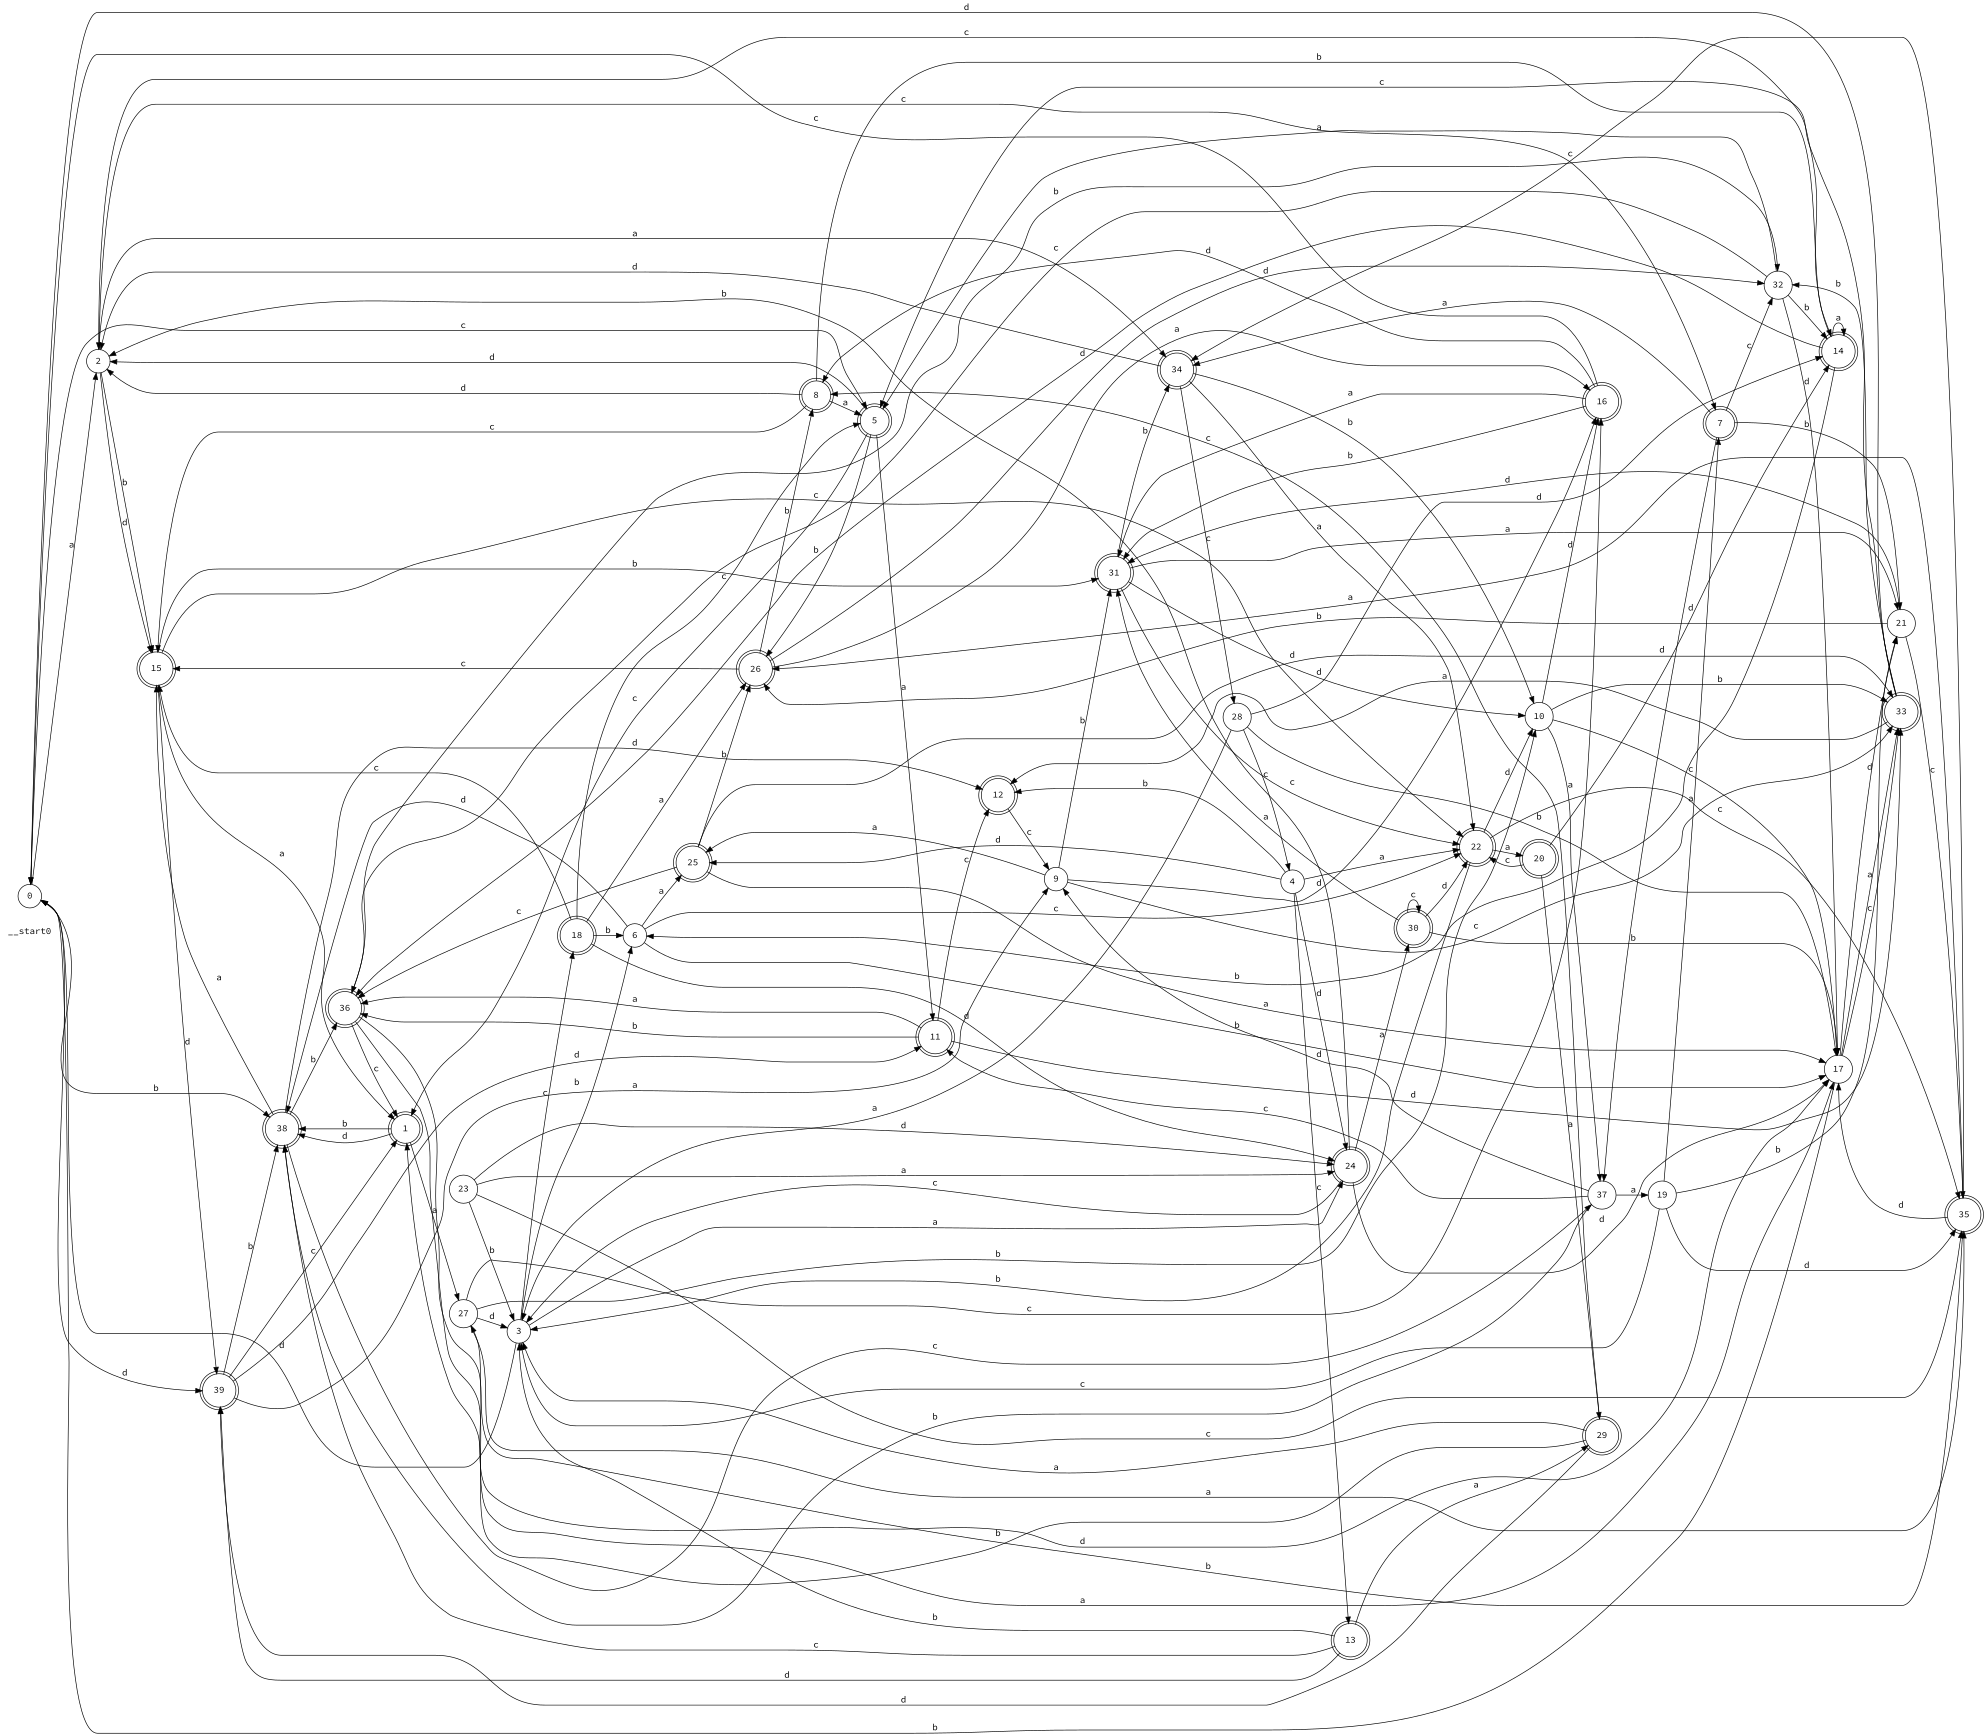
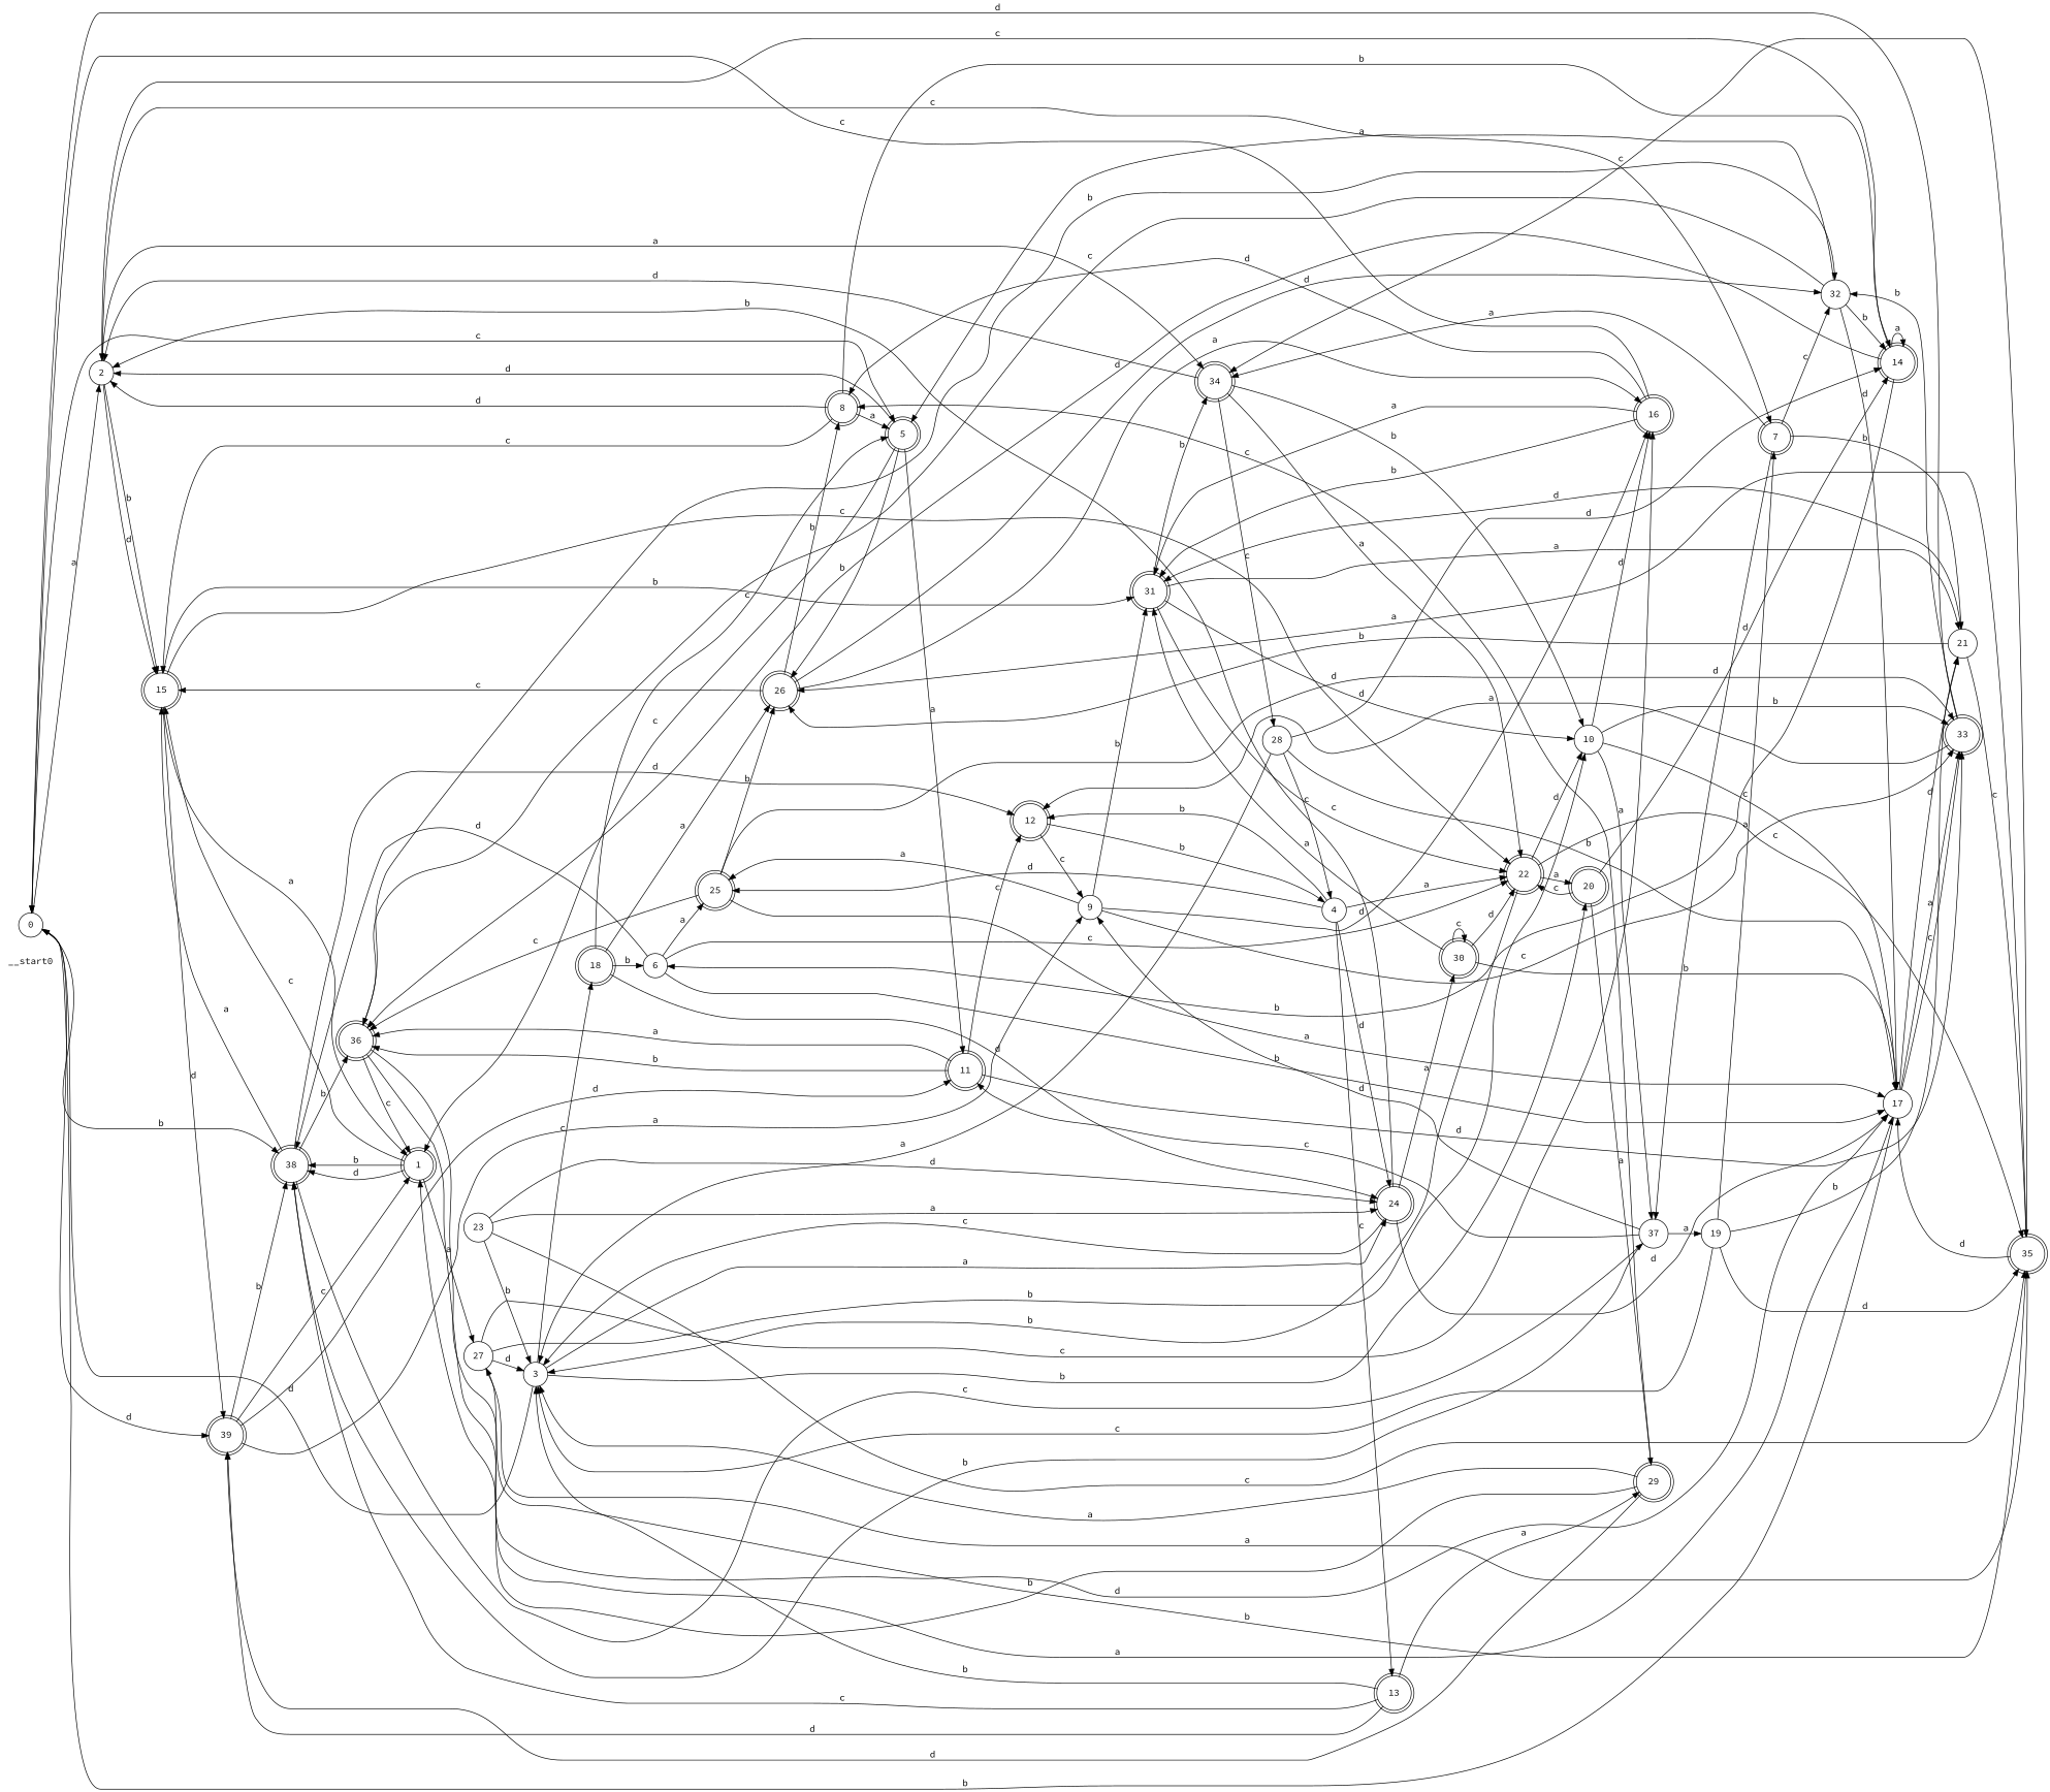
  digraph {
    fontname="Source Code Pro"
    rankdir=LR
    node [fontname="Source Code Pro" shape=doublecircle color=black fillcolor=white style="rounded,filled"]
    edge [fontname="Source Code Pro"]
    __start0 [shape=none color="" fillcolor="" style=""]
    n2 [label=0 shape=circle style=filled]
    n3 [label=2 shape=circle style=filled]
    n4 [label=5]
    n5 [label=38]
    n6 [label=39]
    n7 [label=15]
    n8 [label=7]
    n9 [label=34]
    n10 [label=1]
    n11 [label=11]
    n12 [label=26]
    n13 [label=12]
    n14 [label=37 shape=circle style=filled]
    n15 [label=36]
    n16 [label=9 shape=circle style=filled]
    n17 [label=27 shape=circle style=filled]
    n18 [label=22]
    n19 [label=31]
    n20 [label=3 shape=circle style=filled]
    n21 [label=16]
    n22 [label=10 shape=circle style=filled]
    n23 [label=35]
    n24 [label=21 shape=circle style=filled]
    n25 [label=32 shape=circle style=filled]
    n26 [label=28 shape=circle style=filled]
    n27 [label=18]
    n28 [label=20]
    n29 [label=24]
    n30 [label=6 shape=circle style=filled]
    n31 [label=14]
    n32 [label=29]
    n33 [label=17 shape=circle style=filled]
    n34 [label=30]
    n35 [label=4 shape=circle style=filled]
    n36 [label=13]
    n37 [label=25]
    n38 [label=33]
    n39 [label=8]
    n40 [label=19 shape=circle style=filled]
    n41 [label=23 shape=circle style=filled]
    n2 -> n3 [label=a]
    n2 -> n4 [label=c]
    n2 -> n5 [label=b]
    n2 -> n6 [label=d]
    n3 -> n7 [label=b]
    n3 -> n7 [label=d]
    n3 -> n8 [label=c]
    n3 -> n9 [label=a]
    n4 -> n3 [label=d]
    n4 -> n10 [label=c]
    n4 -> n11 [label=a]
    n4 -> n12 [label=b]
    n5 -> n7 [label=a]
    n5 -> n13 [label=d]
    n5 -> n14 [label=c]
    n5 -> n15 [label=b]
    n6 -> n5 [label=b]
    n6 -> n10 [label=c]
    n6 -> n11 [label=d]
    n6 -> n16 [label=a]
    n7 -> n6 [label=d]
    n7 -> n10 [label=a]
    n7 -> n18 [label=c]
    n7 -> n19 [label=b]
    n8 -> n9 [label=a]
    n8 -> n14 [label=d]
    n8 -> n24 [label=b]
    n8 -> n25 [label=c]
    n9 -> n3 [label=d]
    n9 -> n18 [label=a]
    n9 -> n22 [label=b]
    n9 -> n26 [label=c]
    n10 -> n5 [label=b]
    n10 -> n5 [label=d]
-   n27 -> n7 [label=c]
+   n10 -> n7 [label=c]
    n10 -> n17 [label=a]
    n11 -> n13 [label=c]
    n11 -> n15 [label=a]
    n11 -> n15 [label=b]
    n11 -> n38 [label=d]
    n12 -> n7 [label=c]
    n12 -> n21 [label=a]
    n12 -> n25 [label=d]
    n12 -> n39 [label=b]
    n13 -> n16 [label=c]
+   n13 -> n35 [label=b]
    n14 -> n5 [label=b]
    n14 -> n11 [label=c]
    n14 -> n16 [label=d]
    n14 -> n40 [label=a]
    n15 -> n10 [label=c]
    n15 -> n25 [label=b]
    n15 -> n33 [label=a]
    n15 -> n33 [label=d]
    n16 -> n19 [label=b]
    n16 -> n21 [label=d]
    n16 -> n37 [label=a]
    n16 -> n38 [label=c]
    n17 -> n20 [label=d]
    n17 -> n21 [label=c]
    n17 -> n22 [label=b]
    n17 -> n23 [label=a]
    n18 -> n20 [label=b]
    n18 -> n22 [label=d]
    n18 -> n23 [label=c]
    n18 -> n28 [label=a]
    n19 -> n9 [label=b]
    n19 -> n18 [label=c]
    n19 -> n22 [label=d]
    n19 -> n24 [label=a]
    n20 -> n2 [label=d]
    n20 -> n27 [label=c]
-   n20 -> n30 [label=b]
+   n20 -> n28 [label=b]
    n20 -> n29 [label=a]
    n21 -> n2 [label=c]
    n21 -> n19 [label=a]
    n21 -> n19 [label=b]
    n21 -> n39 [label=d]
    n22 -> n14 [label=a]
    n22 -> n21 [label=d]
    n22 -> n33 [label=c]
    n22 -> n38 [label=b]
    n23 -> n9 [label=c]
    n23 -> n12 [label=a]
    n23 -> n17 [label=b]
    n23 -> n33 [label=d]
    n24 -> n12 [label=b]
    n24 -> n19 [label=d]
    n24 -> n23 [label=c]
    n25 -> n4 [label=a]
    n25 -> n15 [label=c]
    n25 -> n31 [label=b]
    n25 -> n33 [label=d]
    n26 -> n20 [label=a]
    n26 -> n31 [label=d]
    n26 -> n33 [label=b]
    n26 -> n35 [label=c]
    n27 -> n4 [label=c]
    n27 -> n12 [label=a]
    n27 -> n29 [label=d]
    n27 -> n30 [label=b]
    n28 -> n18 [label=c]
    n28 -> n31 [label=d]
    n28 -> n32 [label=a]
    n29 -> n3 [label=b]
    n29 -> n20 [label=c]
    n29 -> n33 [label=d]
    n29 -> n34 [label=a]
    n30 -> n5 [label=d]
    n30 -> n18 [label=c]
    n30 -> n33 [label=b]
    n30 -> n37 [label=a]
    n31 -> n3 [label=c]
    n31 -> n15 [label=d]
    n31 -> n30 [label=b]
    n31 -> n31 [label=a]
    n32 -> n6 [label=d]
    n32 -> n10 [label=b]
    n32 -> n20 [label=a]
    n32 -> n39 [label=c]
    n33 -> n2 [label=b]
    n33 -> n24 [label=d]
    n33 -> n38 [label=a]
    n33 -> n38 [label=c]
    n34 -> n18 [label=d]
    n34 -> n19 [label=a]
    n34 -> n33 [label=b]
    n34 -> n34 [label=c]
    n35 -> n13 [label=b]
    n35 -> n18 [label=a]
    n35 -> n29 [label=d]
    n35 -> n36 [label=c]
    n35 -> n37 [label=d]
    n36 -> n5 [label=c]
    n36 -> n6 [label=d]
    n36 -> n20 [label=b]
    n36 -> n32 [label=a]
    n37 -> n12 [label=b]
    n37 -> n15 [label=c]
    n37 -> n33 [label=a]
    n37 -> n38 [label=d]
    n38 -> n2 [label=d]
-   n38 -> n4 [label=c]
    n38 -> n13 [label=a]
    n38 -> n25 [label=b]
    n39 -> n3 [label=d]
    n39 -> n4 [label=a]
    n39 -> n7 [label=c]
    n39 -> n31 [label=b]
    n40 -> n8 [label=a]
    n40 -> n20 [label=c]
    n40 -> n23 [label=d]
    n40 -> n24 [label=b]
    n41 -> n20 [label=b]
    n41 -> n23 [label=c]
    n41 -> n29 [label=a]
    n41 -> n29 [label=d]
  }
